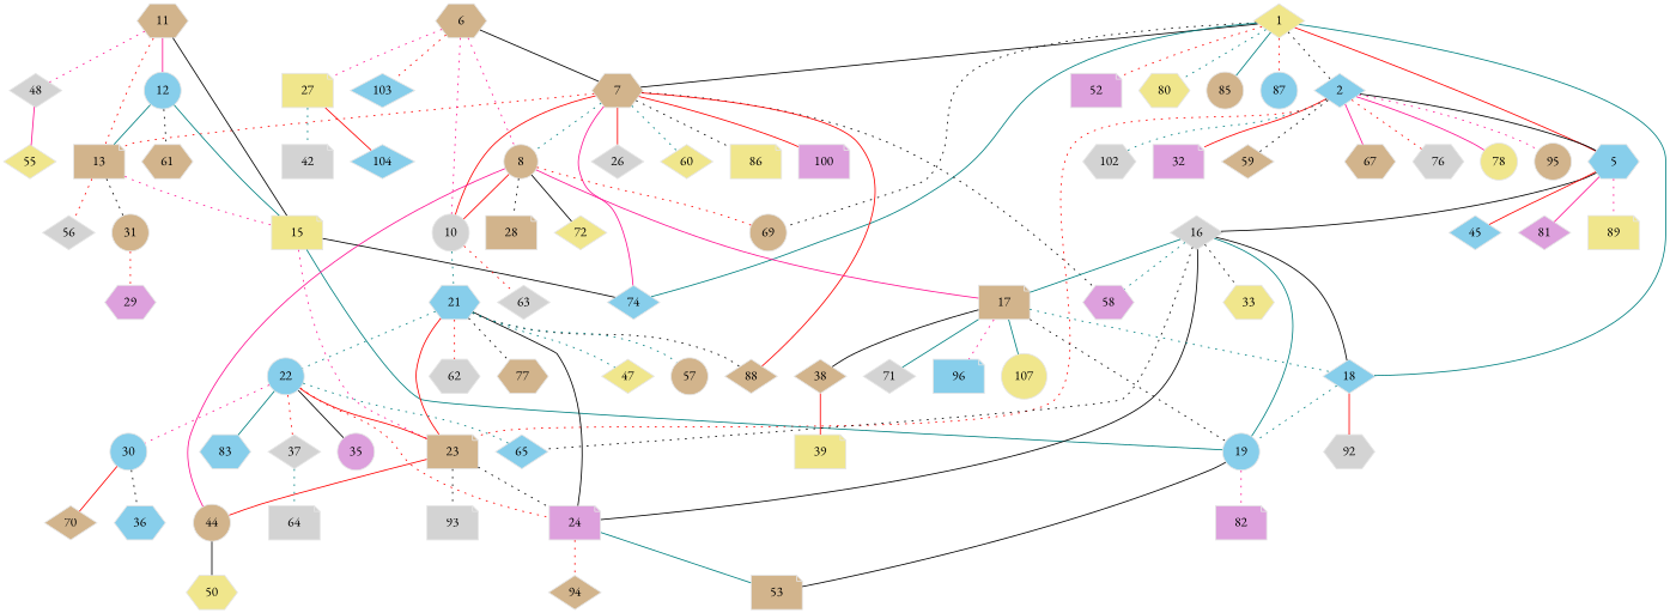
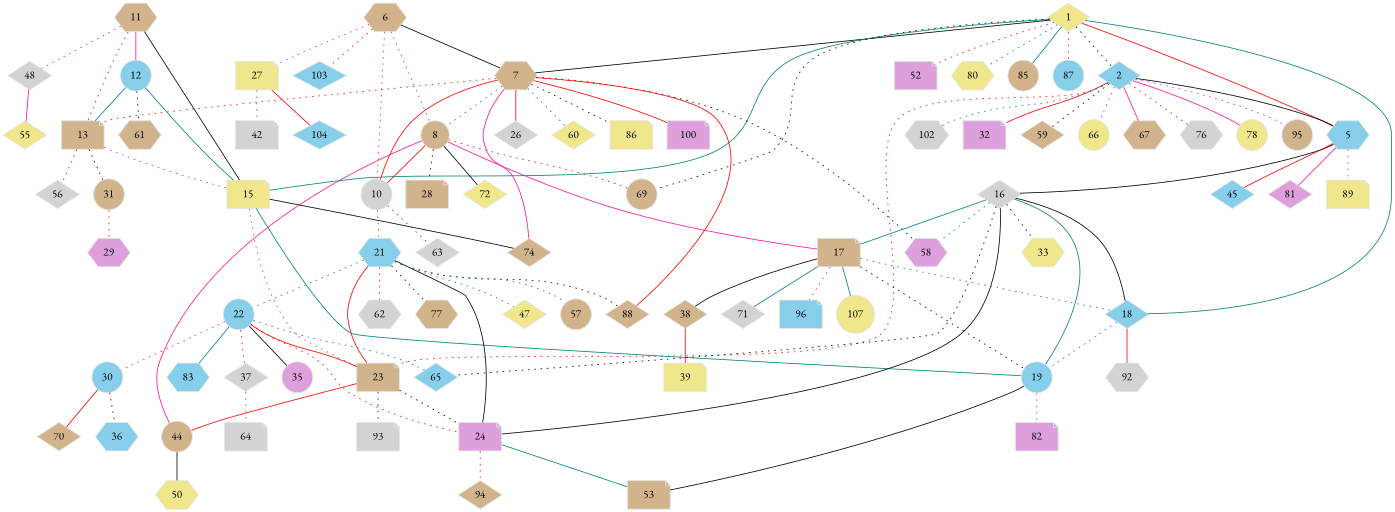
  graph {
    fontname="EB Garamond"
    node [color=gray90 fillcolor=tan fontname="EB Garamond" shape=diamond style=filled]
    edge [color=black fontname="EB Garamond" style=dotted]
    1 [fillcolor=khaki super="+4"]
    2 [fillcolor=skyblue super="+3"]
    5 [fillcolor=skyblue shape=hexagon super="+90"]
    7 [shape=hexagon super="+51"]
    15 [fillcolor=khaki shape=note super="+99"]
    18 [fillcolor=skyblue super="+97"]
    52 [fillcolor=plum shape=note]
    69 [shape=circle]
    80 [fillcolor=khaki shape=hexagon]
    85 [shape=circle super="+101"]
    87 [fillcolor=skyblue shape=circle]
    23 [shape=note super="+73"]
    32 [fillcolor=plum shape=note]
    59
+   66 [fillcolor=khaki shape=circle]
    67 [shape=hexagon]
    76 [fillcolor=lightgrey shape=hexagon]
    78 [fillcolor=khaki shape=circle]
    95 [shape=circle]
    102 [fillcolor=lightgrey shape=hexagon]
    16 [fillcolor=lightgrey super="+105"]
    45 [fillcolor=skyblue]
    n23 [fillcolor=plum label=81]
    89 [fillcolor=khaki shape=note]
    8 [shape=circle super="+9"]
    10 [fillcolor=lightgrey shape=circle super="+43"]
    13 [shape=note super="+91"]
    26 [fillcolor=lightgrey]
    58 [fillcolor=plum shape=hexagon]
    60 [fillcolor=khaki]
-   74 [fillcolor=skyblue]
+   74
    86 [fillcolor=khaki shape=note]
    88
    100 [fillcolor=plum shape=note]
    19 [fillcolor=skyblue shape=circle super="+34"]
    92 [fillcolor=lightgrey shape=hexagon]
    44 [shape=circle super="+46"]
    24 [fillcolor=plum shape=note super="+75"]
    93 [fillcolor=lightgrey shape=note]
    17 [shape=note super="+20"]
    33 [fillcolor=khaki shape=hexagon]
    65 [fillcolor=skyblue]
    6 [shape=hexagon super="+68"]
    27 [fillcolor=khaki shape=note super="+79"]
    103 [fillcolor=skyblue]
    28 [shape=note]
    72 [fillcolor=khaki]
    21 [fillcolor=skyblue shape=hexagon super="+25"]
    63 [fillcolor=lightgrey]
    42 [fillcolor=lightgrey shape=note]
    104 [fillcolor=skyblue super="+106"]
    31 [shape=circle]
    56 [fillcolor=lightgrey]
    38 [super="+40"]
    71 [fillcolor=lightgrey]
    96 [fillcolor=skyblue shape=note]
    107 [fillcolor=khaki shape=circle]
    50 [fillcolor=khaki shape=hexagon]
    22 [fillcolor=skyblue shape=circle super="+108"]
    47 [fillcolor=khaki]
    57 [shape=circle]
    62 [fillcolor=lightgrey shape=hexagon]
    77 [shape=hexagon]
    11 [shape=hexagon super="+81"]
    12 [fillcolor=skyblue shape=circle super="+14"]
    48 [fillcolor=lightgrey super="+98"]
    61 [shape=hexagon]
    55 [fillcolor=khaki]
    29 [fillcolor=plum shape=hexagon]
    53 [shape=note]
    82 [fillcolor=plum shape=note]
    94
    39 [fillcolor=khaki shape=note super="+49"]
    30 [fillcolor=skyblue shape=circle super="+54"]
    35 [fillcolor=plum shape=circle]
    37 [fillcolor=lightgrey]
    83 [fillcolor=skyblue shape=hexagon]
    36 [fillcolor=skyblue shape=hexagon]
    70
    64 [fillcolor=lightgrey shape=note]
    1 -- 2 [weight=4]
    1 -- 5 [color=red style=solid weight=2]
    1 -- 7 [style=solid]
-   1 -- 74 [color=teal style=solid]
+   1 -- 15 [color=teal style=solid]
    1 -- 18 [color=teal style=solid]
    1 -- 52 [color=red]
    1 -- 69
    1 -- 80 [color=teal]
    1 -- 85 [color=teal style=solid]
    1 -- 87 [color=red]
    2 -- 5 [style=solid weight=2]
    2 -- 23 [color=red]
    2 -- 32 [color=red style=solid]
    2 -- 59
+   2 -- 66 [color=deeppink]
    2 -- 67 [color=deeppink style=solid]
    2 -- 76 [color=red]
    2 -- 78 [color=deeppink style=solid]
    2 -- 95 [color=deeppink]
    2 -- 102 [color=teal]
    5 -- 16 [style=solid]
    5 -- 45 [color=red style=solid]
    5 -- n23 [color=deeppink style=solid]
    5 -- 89 [color=deeppink]
    7 -- 8 [color=teal weight=2]
    7 -- 10 [color=red style=solid]
    7 -- 13 [color=red]
    7 -- 26 [color=red style=solid]
    7 -- 58
    7 -- 60 [color=teal]
    7 -- 74 [color=deeppink style=solid]
    7 -- 86
    7 -- 88 [color=red style=solid]
    7 -- 100 [color=red style=solid]
    15 -- 23 [color=deeppink]
    15 -- 74 [style=solid]
    15 -- 19 [color=teal style=solid]
    18 -- 19 [color=teal]
    18 -- 92 [color=red style=solid]
    23 -- 44 [color=red style=solid]
    23 -- 24
    23 -- 93
    16 -- 18 [style=solid]
    16 -- 58 [color=teal]
    16 -- 19 [color=teal style=solid]
    16 -- 24 [style=solid]
    16 -- 17 [color=teal style=solid weight=2]
    16 -- 33
    16 -- 65
    8 -- 69 [color=red]
    8 -- 10 [color=red style=solid weight=2]
    8 -- 44 [color=deeppink style=solid]
    8 -- 17 [color=deeppink style=solid]
    8 -- 28
    8 -- 72 [style=solid]
    10 -- 21 [color=teal]
    10 -- 63 [color=red]
    13 -- 15 [color=deeppink]
    13 -- 31
    13 -- 56 [color=red]
    19 -- 53 [style=solid]
    19 -- 82 [color=deeppink]
    44 -- 50 [style=solid]
    24 -- 53 [color=teal style=solid]
    24 -- 94 [color=red]
    17 -- 18 [color=teal weight=2]
    17 -- 19 [weight=2]
    17 -- 38 [style=solid]
    17 -- 71 [color=teal style=solid]
    17 -- 96 [color=deeppink]
    17 -- 107 [color=teal style=solid]
    6 -- 7 [style=solid]
    6 -- 8 [color=deeppink weight=2]
    6 -- 10 [color=deeppink]
    6 -- 27 [color=deeppink]
    6 -- 103 [color=red]
    27 -- 42 [color=teal]
    27 -- 104 [color=red style=solid]
    21 -- 23 [color=red style=solid weight=2]
    21 -- 88
    21 -- 24 [style=solid weight=2]
    21 -- 22 [color=teal weight=2]
    21 -- 47 [color=teal]
    21 -- 57 [color=teal]
    21 -- 62 [color=red]
    21 -- 77
    31 -- 29 [color=red]
    38 -- 39 [color=red style=solid]
    22 -- 23 [color=red style=solid]
    22 -- 24 [color=red]
    22 -- 65 [color=teal]
    22 -- 30 [color=deeppink]
    22 -- 35 [style=solid]
    22 -- 37 [color=red]
    22 -- 83 [color=teal style=solid]
    11 -- 15 [style=solid]
    11 -- 13 [color=red]
    11 -- 12 [color=deeppink style=solid weight=2]
    11 -- 48 [color=deeppink]
    12 -- 15 [color=teal style=solid weight=2]
    12 -- 13 [color=teal style=solid weight=2]
    12 -- 61
    48 -- 55 [color=deeppink style=solid]
    30 -- 36
    30 -- 70 [color=red style=solid]
    37 -- 64 [color=teal]
  }
